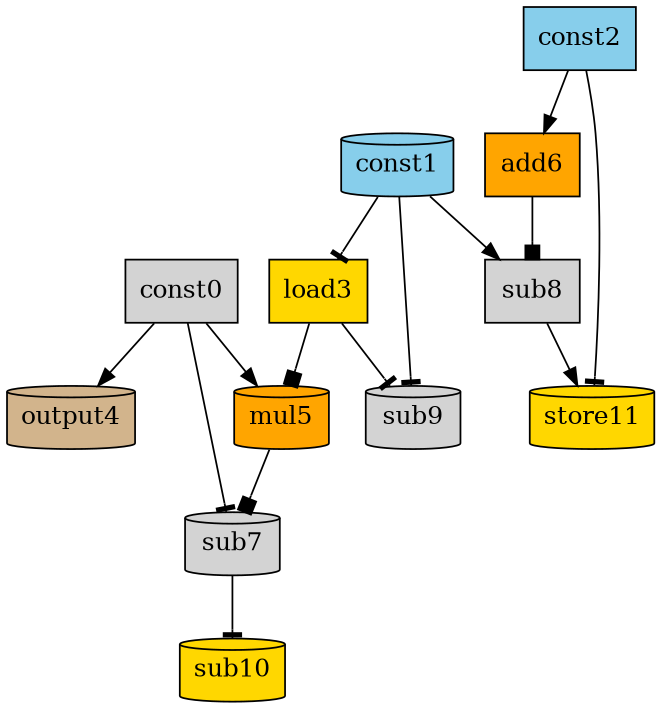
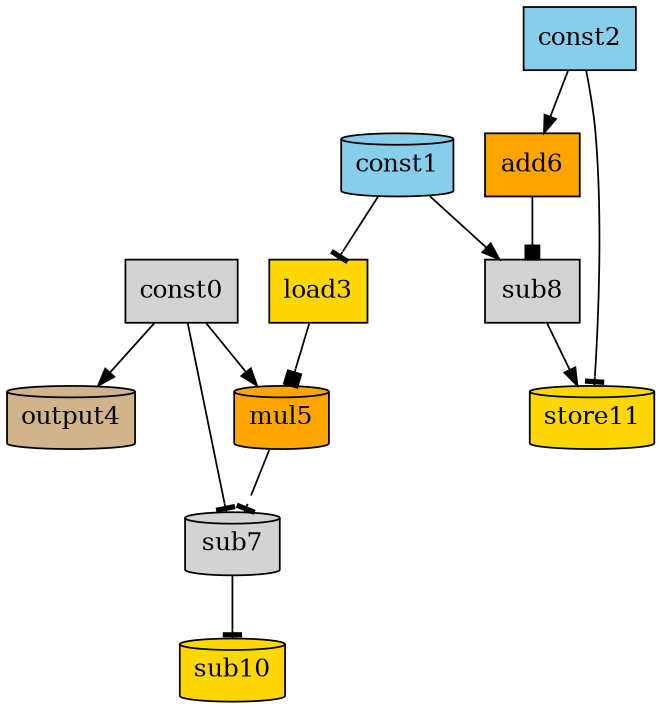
  digraph {
    node [fillcolor=lightgrey opcode=const shape=cylinder style=filled]
    edge [arrowhead=tee operand=0]
    const0 [shape=box]
    output4 [fillcolor=tan opcode=output]
    mul5 [fillcolor=orange opcode=mul]
    sub7 [opcode=sub]
    n5 [fillcolor=gold label=sub10 opcode=output]
    const1 [fillcolor=skyblue]
    load3 [fillcolor=gold opcode=load shape=box]
    sub8 [opcode=sub shape=box]
-   sub9 [opcode=sub]
    store11 [fillcolor=gold opcode=store]
    const2 [fillcolor=skyblue shape=box]
    add6 [fillcolor=orange opcode=add shape=box]
    const0 -> output4 [arrowhead=normal]
    const0 -> mul5 [arrowhead=normal]
    const0 -> sub7
-   mul5 -> sub7 [arrowhead=box operand=1]
+   mul5 -> sub7 [operand=1]
    sub7 -> n5
    const1 -> load3
    const1 -> sub8 [arrowhead=normal]
-   const1 -> sub9
    load3 -> mul5 [arrowhead=box operand=1]
-   load3 -> sub9 [operand=1]
    sub8 -> store11 [arrowhead=normal]
    const2 -> store11 [operand=1]
    const2 -> add6 [arrowhead=normal operand=1]
    add6 -> sub8 [arrowhead=box operand=1]
  }
